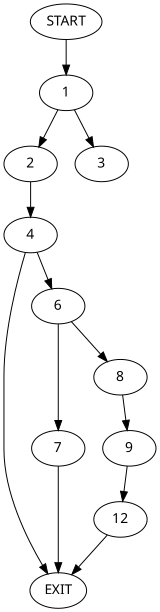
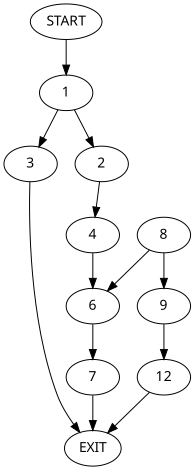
  digraph {
    fontname="Noto Sans"
    node [fontname="Noto Sans"]
    edge [fontname="Noto Sans"]
    n1 [label=START]
    1
    2
    3
    n5 [label=EXIT]
    4
    6
    7
    8
    9
    12
    n1 -> 1
    1 -> 2
    1 -> 3
    2 -> 4
-   4 -> n5
+   3 -> n5
    4 -> 6
    6 -> 7
-   6 -> 8
+   8 -> 6
    7 -> n5
    8 -> 9
    9 -> 12
    12 -> n5
  }
